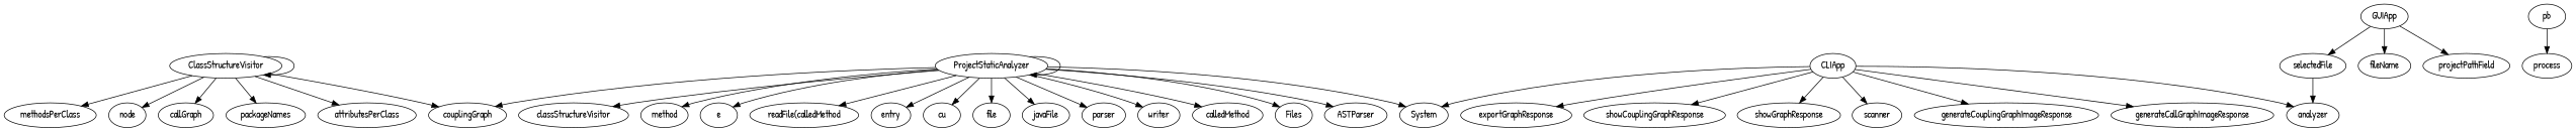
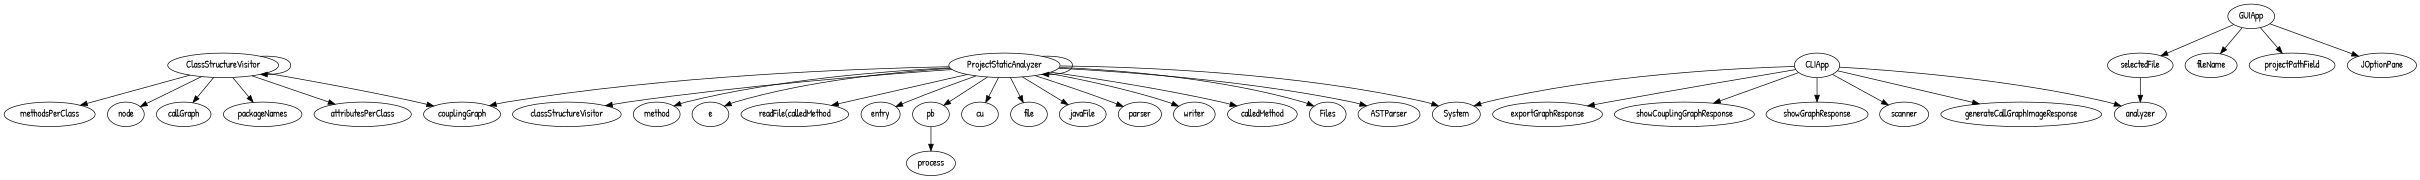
  digraph {
    fontname="Patrick Hand"
    node [fontname="Patrick Hand"]
    edge [fontname="Patrick Hand"]
    ClassStructureVisitor
    methodsPerClass
    "node"
    couplingGraph
    callGraph
    packageNames
    attributesPerClass
    CLIApp
    exportGraphResponse
    showCouplingGraphResponse
    showGraphResponse
    analyzer
    scanner
-   generateCouplingGraphImageResponse
    generateCallGraphImageResponse
    System
    ProjectStaticAnalyzer
    classStructureVisitor
    method
    e
    n21 [label="readFile(calledMethod"]
    entry
    pb
    cu
    file
    javaFile
    parser
    writer
    calledMethod
    Files
    ASTParser
    process
    GUIApp
    selectedFile
    fileName
    projectPathField
+   JOptionPane
    ClassStructureVisitor -> ClassStructureVisitor
    ClassStructureVisitor -> methodsPerClass
    ClassStructureVisitor -> "node"
    ClassStructureVisitor -> couplingGraph
    ClassStructureVisitor -> callGraph
    ClassStructureVisitor -> packageNames
    ClassStructureVisitor -> attributesPerClass
    CLIApp -> exportGraphResponse
    CLIApp -> showCouplingGraphResponse
    CLIApp -> showGraphResponse
    CLIApp -> analyzer
    CLIApp -> scanner
-   CLIApp -> generateCouplingGraphImageResponse
    CLIApp -> generateCallGraphImageResponse
    CLIApp -> System
    ProjectStaticAnalyzer -> couplingGraph
    ProjectStaticAnalyzer -> System
    ProjectStaticAnalyzer -> ProjectStaticAnalyzer
    ProjectStaticAnalyzer -> classStructureVisitor
    ProjectStaticAnalyzer -> method
    ProjectStaticAnalyzer -> e
    ProjectStaticAnalyzer -> n21
    ProjectStaticAnalyzer -> entry
+   ProjectStaticAnalyzer -> pb
    ProjectStaticAnalyzer -> cu
    ProjectStaticAnalyzer -> file
    ProjectStaticAnalyzer -> javaFile
    ProjectStaticAnalyzer -> parser
    ProjectStaticAnalyzer -> writer
    ProjectStaticAnalyzer -> calledMethod
    ProjectStaticAnalyzer -> Files
    ProjectStaticAnalyzer -> ASTParser
    pb -> process
    GUIApp -> selectedFile
    GUIApp -> fileName
    GUIApp -> projectPathField
+   GUIApp -> JOptionPane
    selectedFile -> analyzer
  }
